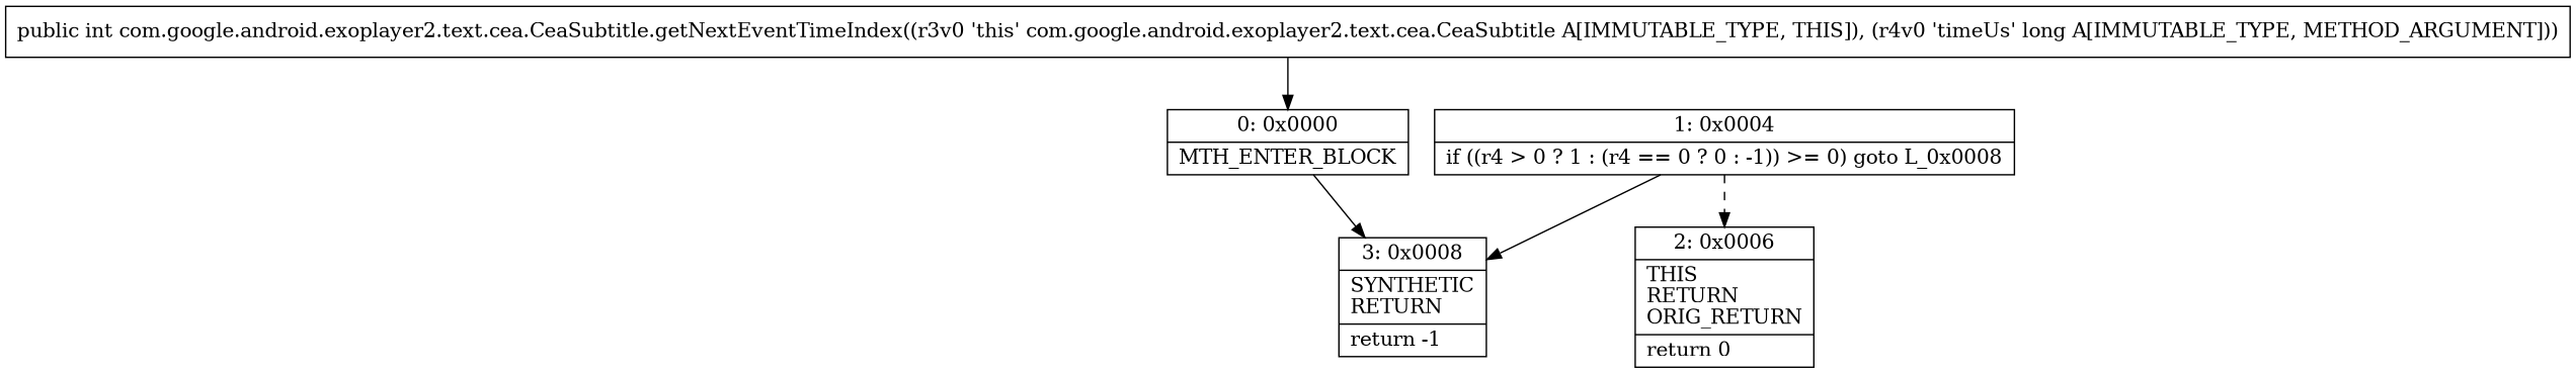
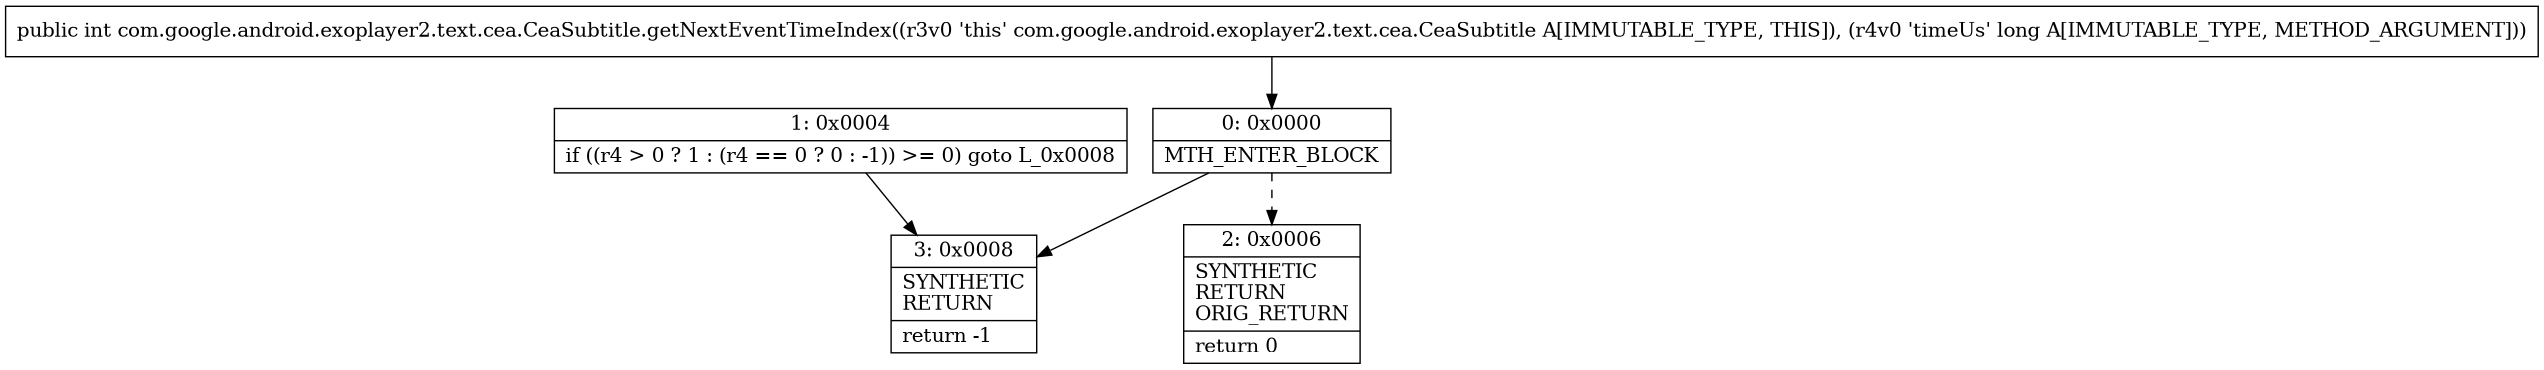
  digraph {
    node [shape=record]
    n1 [label="{0\:\ 0x0000|MTH_ENTER_BLOCK\l}"]
    n2 [label="{3\:\ 0x0008|SYNTHETIC\lRETURN\l|return \-1\l}"]
    n3 [label="{1\:\ 0x0004|if ((r4 \> 0 ? 1 : (r4 == 0 ? 0 : \-1)) \>= 0) goto L_0x0008\l}"]
-   n4 [label="{2\:\ 0x0006|THIS\lRETURN\lORIG_RETURN\l|return 0\l}"]
+   n4 [label="{2\:\ 0x0006|SYNTHETIC\lRETURN\lORIG_RETURN\l|return 0\l}"]
    n5 [label="{public int com.google.android.exoplayer2.text.cea.CeaSubtitle.getNextEventTimeIndex((r3v0 'this' com.google.android.exoplayer2.text.cea.CeaSubtitle A[IMMUTABLE_TYPE, THIS]), (r4v0 'timeUs' long A[IMMUTABLE_TYPE, METHOD_ARGUMENT])) }"]
    n1 -> n2
    n3 -> n2
-   n3 -> n4 [style=dashed]
+   n1 -> n4 [style=dashed]
    n5 -> n1
  }
